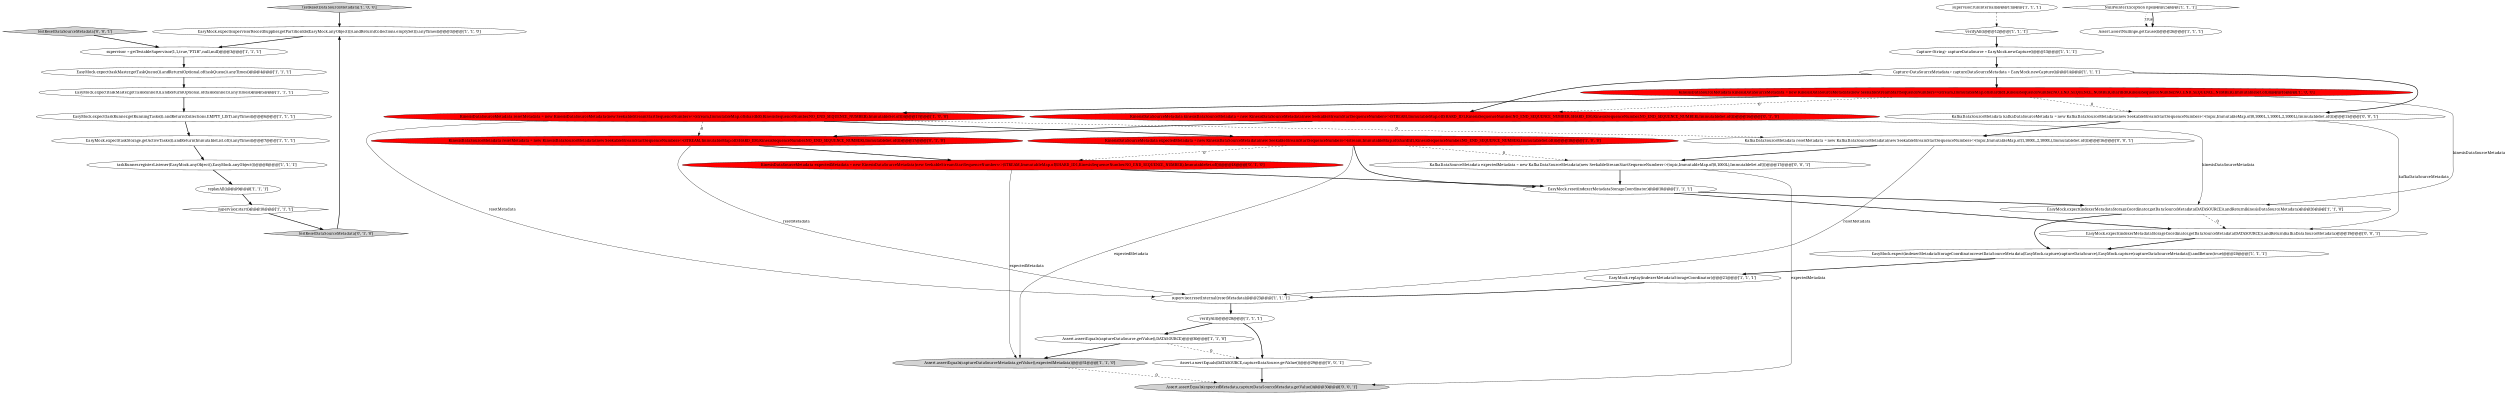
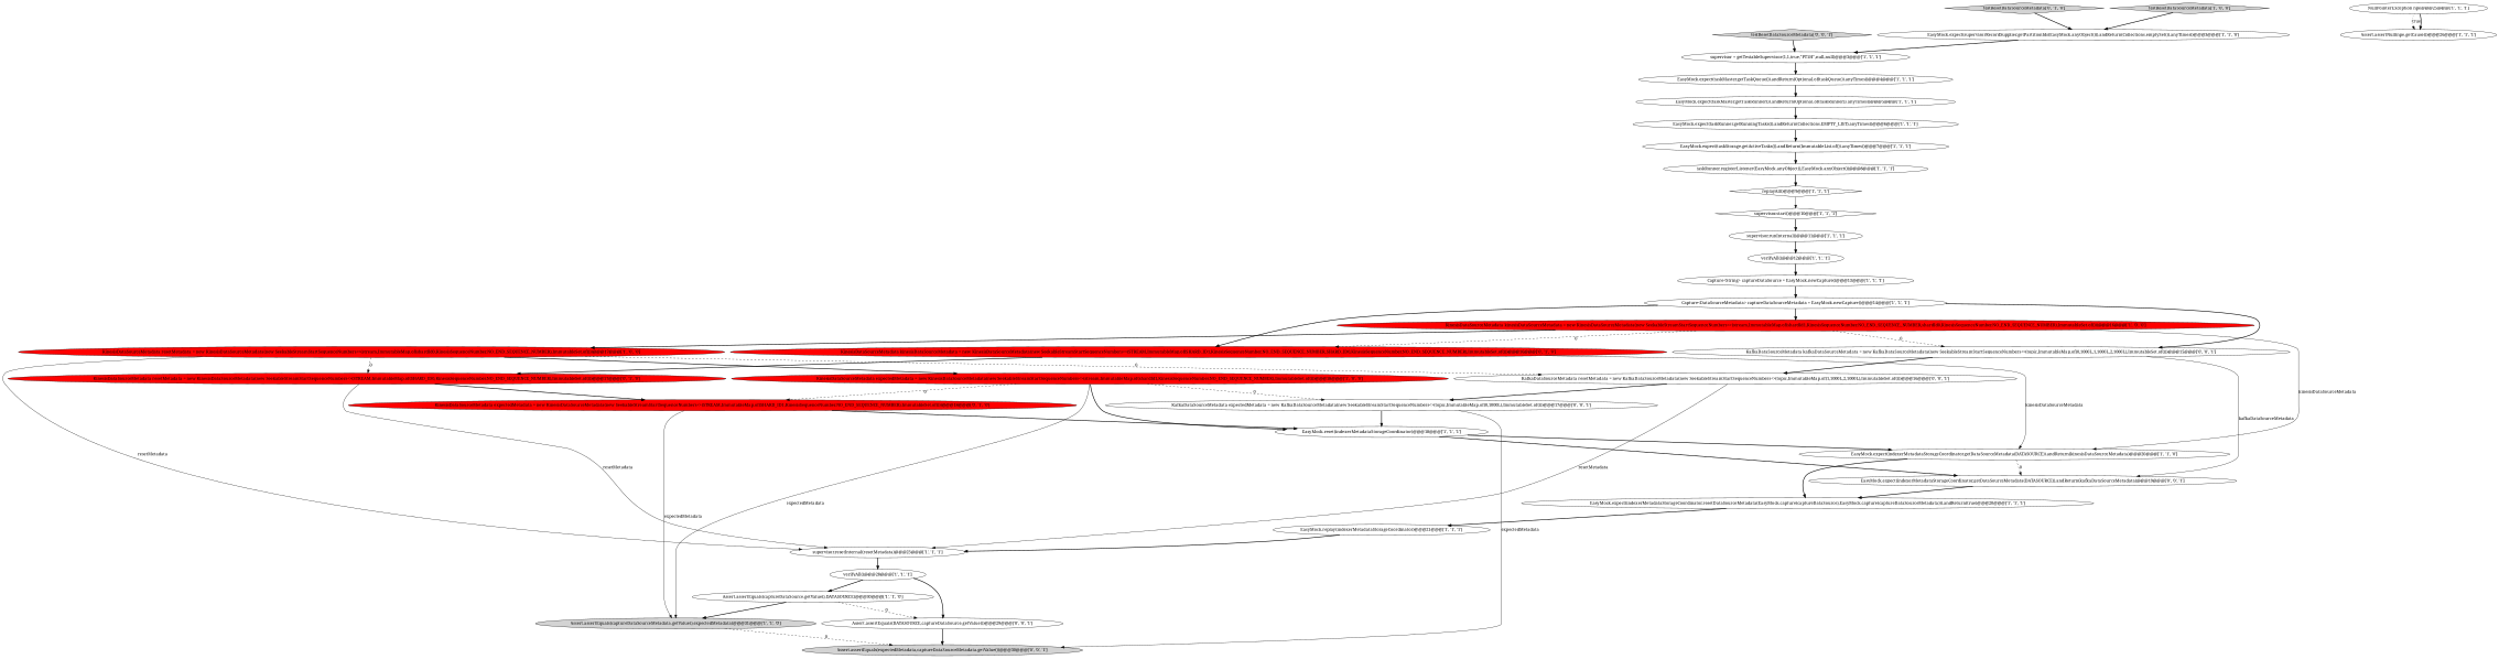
  digraph {
    fontname="Noto Serif"
    node [fillcolor=white fontname="Noto Serif" shape=ellipse style=filled]
    edge [fontname="Noto Serif" style=bold]
    n1 [label="EasyMock.expect(supervisorRecordSupplier.getPartitionIds(EasyMock.anyObject())).andReturn(Collections.emptySet()).anyTimes()@@@3@@@['1', '1', '0']"]
    n2 [label="supervisor = getTestableSupervisor(1,1,true,\"PT1H\",null,null)@@@3@@@['1', '1', '1']"]
    n3 [label="EasyMock.expect(taskMaster.getTaskQueue()).andReturn(Optional.of(taskQueue)).anyTimes()@@@4@@@['1', '1', '1']"]
    n4 [label="verifyAll()@@@28@@@['1', '1', '1']"]
    n5 [label="Assert.assertEquals(DATASOURCE,captureDataSource.getValue())@@@29@@@['0', '0', '1']"]
    n6 [label="Assert.assertEquals(captureDataSource.getValue(),DATASOURCE)@@@30@@@['1', '1', '0']"]
    n7 [fillcolor=lightgray label="Assert.assertEquals(expectedMetadata,captureDataSourceMetadata.getValue())@@@30@@@['0', '0', '1']"]
    n8 [fillcolor=lightgray label="Assert.assertEquals(captureDataSourceMetadata.getValue(),expectedMetadata)@@@31@@@['1', '1', '0']"]
-   n9 [label="NullPointerException npe@@@25@@@['1', '1', '1']" shape=diamond]
+   n9 [label="NullPointerException npe@@@25@@@['1', '1', '1']"]
    n10 [label="Assert.assertNull(npe.getCause())@@@26@@@['1', '1', '1']"]
    n11 [label="Capture<String> captureDataSource = EasyMock.newCapture()@@@13@@@['1', '1', '1']"]
    n12 [label="Capture<DataSourceMetadata> captureDataSourceMetadata = EasyMock.newCapture()@@@14@@@['1', '1', '1']"]
    n13 [label="KafkaDataSourceMetadata kafkaDataSourceMetadata = new KafkaDataSourceMetadata(new SeekableStreamStartSequenceNumbers<>(topic,ImmutableMap.of(0,1000L,1,1000L,2,1000L),ImmutableSet.of()))@@@15@@@['0', '0', '1']"]
    n14 [fillcolor=red label="KinesisDataSourceMetadata kinesisDataSourceMetadata = new KinesisDataSourceMetadata(new SeekableStreamStartSequenceNumbers<>(STREAM,ImmutableMap.of(SHARD_ID1,KinesisSequenceNumber.NO_END_SEQUENCE_NUMBER,SHARD_ID0,KinesisSequenceNumber.NO_END_SEQUENCE_NUMBER),ImmutableSet.of()))@@@16@@@['0', '1', '0']"]
    n15 [fillcolor=red label="KinesisDataSourceMetadata kinesisDataSourceMetadata = new KinesisDataSourceMetadata(new SeekableStreamStartSequenceNumbers<>(stream,ImmutableMap.of(shardId1,KinesisSequenceNumber.NO_END_SEQUENCE_NUMBER,shardId0,KinesisSequenceNumber.NO_END_SEQUENCE_NUMBER),ImmutableSet.of()))@@@16@@@['1', '0', '0']"]
    n16 [fillcolor=red label="KinesisDataSourceMetadata expectedMetadata = new KinesisDataSourceMetadata(new SeekableStreamStartSequenceNumbers<>(stream,ImmutableMap.of(shardId1,KinesisSequenceNumber.NO_END_SEQUENCE_NUMBER),ImmutableSet.of()))@@@18@@@['1', '0', '0']"]
    n17 [label="EasyMock.reset(indexerMetadataStorageCoordinator)@@@18@@@['1', '1', '1']"]
    n18 [label="KafkaDataSourceMetadata expectedMetadata = new KafkaDataSourceMetadata(new SeekableStreamStartSequenceNumbers<>(topic,ImmutableMap.of(0,1000L),ImmutableSet.of()))@@@17@@@['0', '0', '1']"]
    n19 [fillcolor=red label="KinesisDataSourceMetadata expectedMetadata = new KinesisDataSourceMetadata(new SeekableStreamStartSequenceNumbers<>(STREAM,ImmutableMap.of(SHARD_ID1,KinesisSequenceNumber.NO_END_SEQUENCE_NUMBER),ImmutableSet.of()))@@@18@@@['0', '1', '0']"]
    n20 [label="EasyMock.expect(indexerMetadataStorageCoordinator.getDataSourceMetadata(DATASOURCE)).andReturn(kafkaDataSourceMetadata)@@@19@@@['0', '0', '1']"]
    n21 [label="EasyMock.expect(indexerMetadataStorageCoordinator.getDataSourceMetadata(DATASOURCE)).andReturn(kinesisDataSourceMetadata)@@@20@@@['1', '1', '0']"]
    n22 [fillcolor=lightgray label="testResetDataSourceMetadata['0', '0', '1']" shape=diamond]
    n23 [label="EasyMock.expect(indexerMetadataStorageCoordinator.resetDataSourceMetadata(EasyMock.capture(captureDataSource),EasyMock.capture(captureDataSourceMetadata))).andReturn(true)@@@20@@@['1', '1', '1']"]
    n24 [label="EasyMock.replay(indexerMetadataStorageCoordinator)@@@21@@@['1', '1', '1']"]
    n25 [label="EasyMock.expect(taskRunner.getRunningTasks()).andReturn(Collections.EMPTY_LIST).anyTimes()@@@6@@@['1', '1', '1']"]
    n26 [label="EasyMock.expect(taskStorage.getActiveTasks()).andReturn(ImmutableList.of()).anyTimes()@@@7@@@['1', '1', '1']"]
    n27 [label="taskRunner.registerListener(EasyMock.anyObject(),EasyMock.anyObject())@@@8@@@['1', '1', '1']"]
    n28 [fillcolor=lightgray label="testResetDataSourceMetadata['0', '1', '0']" shape=diamond]
    n29 [label="supervisor.resetInternal(resetMetadata)@@@23@@@['1', '1', '1']"]
-   n30 [label="replayAll()@@@9@@@['1', '1', '1']"]
+   n30 [label="replayAll()@@@9@@@['1', '1', '1']" shape=diamond]
    n31 [label="supervisor.start()@@@10@@@['1', '1', '1']" shape=diamond]
    n32 [label="supervisor.runInternal()@@@11@@@['1', '1', '1']"]
-   n33 [label="verifyAll()@@@12@@@['1', '1', '1']" shape=diamond]
+   n33 [label="verifyAll()@@@12@@@['1', '1', '1']"]
    n34 [label="EasyMock.expect(taskMaster.getTaskRunner()).andReturn(Optional.of(taskRunner)).anyTimes()@@@5@@@['1', '1', '1']"]
    n35 [fillcolor=red label="KinesisDataSourceMetadata resetMetadata = new KinesisDataSourceMetadata(new SeekableStreamStartSequenceNumbers<>(STREAM,ImmutableMap.of(SHARD_ID0,KinesisSequenceNumber.NO_END_SEQUENCE_NUMBER),ImmutableSet.of()))@@@17@@@['0', '1', '0']"]
    n36 [label="KafkaDataSourceMetadata resetMetadata = new KafkaDataSourceMetadata(new SeekableStreamStartSequenceNumbers<>(topic,ImmutableMap.of(1,1000L,2,1000L),ImmutableSet.of()))@@@16@@@['0', '0', '1']"]
    n37 [fillcolor=red label="KinesisDataSourceMetadata resetMetadata = new KinesisDataSourceMetadata(new SeekableStreamStartSequenceNumbers<>(stream,ImmutableMap.of(shardId0,KinesisSequenceNumber.NO_END_SEQUENCE_NUMBER),ImmutableSet.of()))@@@17@@@['1', '0', '0']"]
    n38 [fillcolor=lightgray label="testResetDataSourceMetadata['1', '0', '0']" shape=diamond]
    n1 -> n2
    n2 -> n3
    n3 -> n34
    n4 -> n5
    n4 -> n6
    n5 -> n7
    n6 -> n5 [label=0 style=dashed]
    n6 -> n8
    n8 -> n7 [label=0 style=dashed]
    n9 -> n10 [label=true style=dotted]
    n9 -> n10
    n11 -> n12
    n12 -> n13
    n12 -> n14
    n12 -> n15
    n13 -> n20 [label=kafkaDataSourceMetadata style=solid]
    n13 -> n36
    n14 -> n21 [label=kinesisDataSourceMetadata style=solid]
    n14 -> n35
    n15 -> n13 [label=0 style=dashed]
    n15 -> n14 [label=0 style=dashed]
    n15 -> n21 [label=kinesisDataSourceMetadata style=solid]
    n15 -> n37
    n16 -> n8 [label=expectedMetadata style=solid]
    n16 -> n17
    n16 -> n18 [label=0 style=dashed]
    n16 -> n19 [label=0 style=dashed]
    n17 -> n20
    n17 -> n21
    n18 -> n7 [label=expectedMetadata style=solid]
    n18 -> n17
    n19 -> n8 [label=expectedMetadata style=solid]
    n19 -> n17
    n20 -> n23
    n21 -> n20 [label=0 style=dashed]
    n21 -> n23
    n22 -> n2
    n23 -> n24
    n24 -> n29
    n25 -> n26
    n26 -> n27
    n27 -> n30
    n28 -> n1
    n29 -> n4
-   n30 -> n31
-   n31 -> n28
-   n32 -> n33 [style=dashed]
+   n30 -> n31 [style=solid]
+   n31 -> n32
+   n32 -> n33
    n33 -> n11
    n34 -> n25
    n35 -> n19
    n35 -> n29 [label=resetMetadata style=solid]
    n36 -> n18
    n36 -> n29 [label=resetMetadata style=solid]
    n37 -> n16
    n37 -> n29 [label=resetMetadata style=solid]
    n37 -> n35 [label=0 style=dashed]
    n37 -> n36 [label=0 style=dashed]
    n38 -> n1
  }
